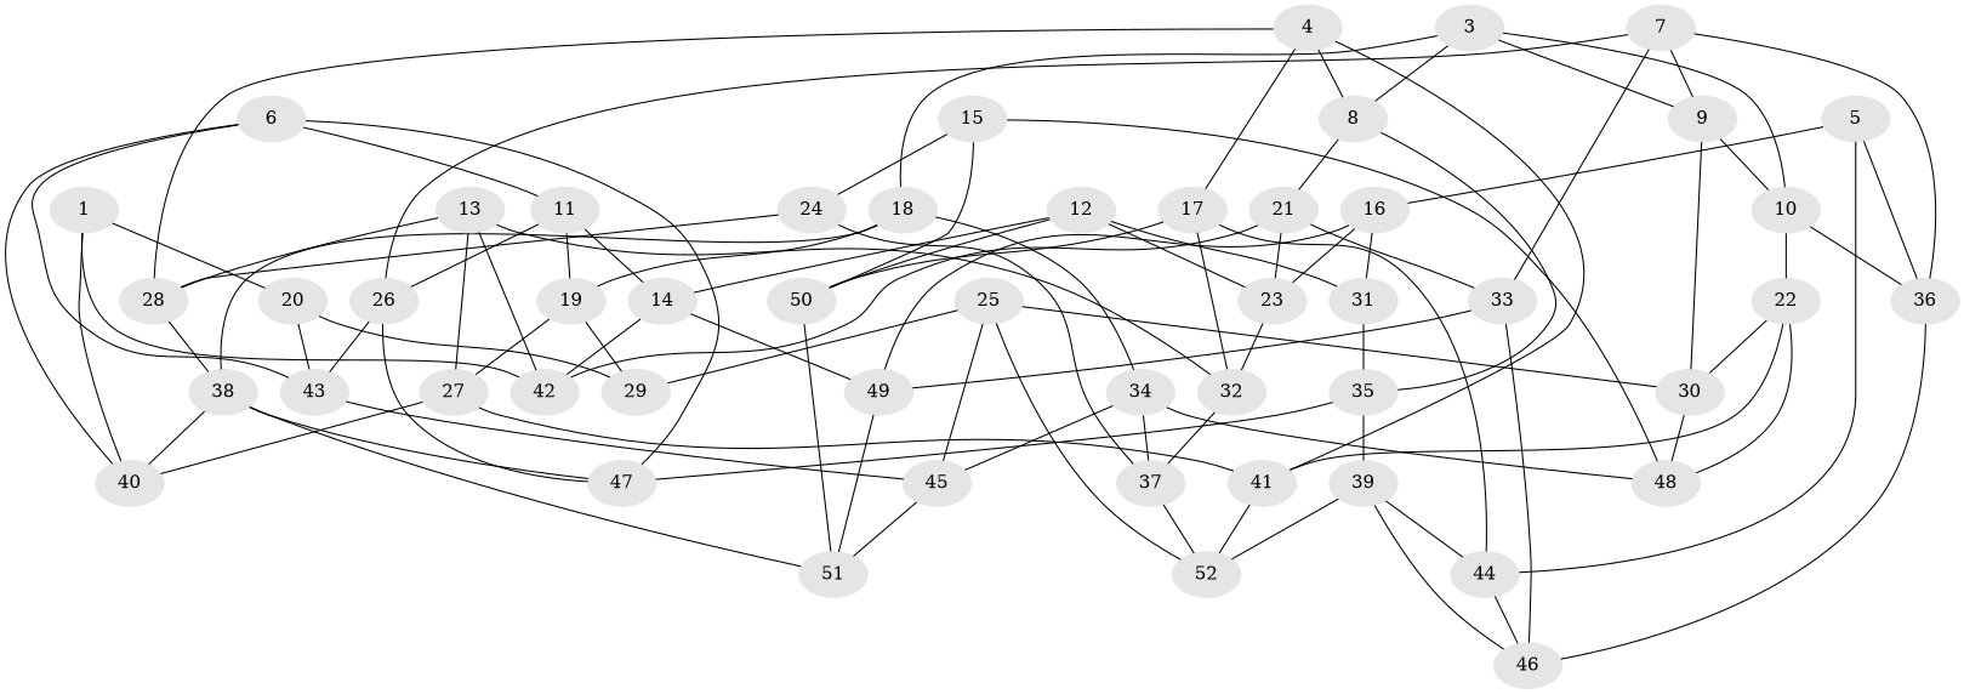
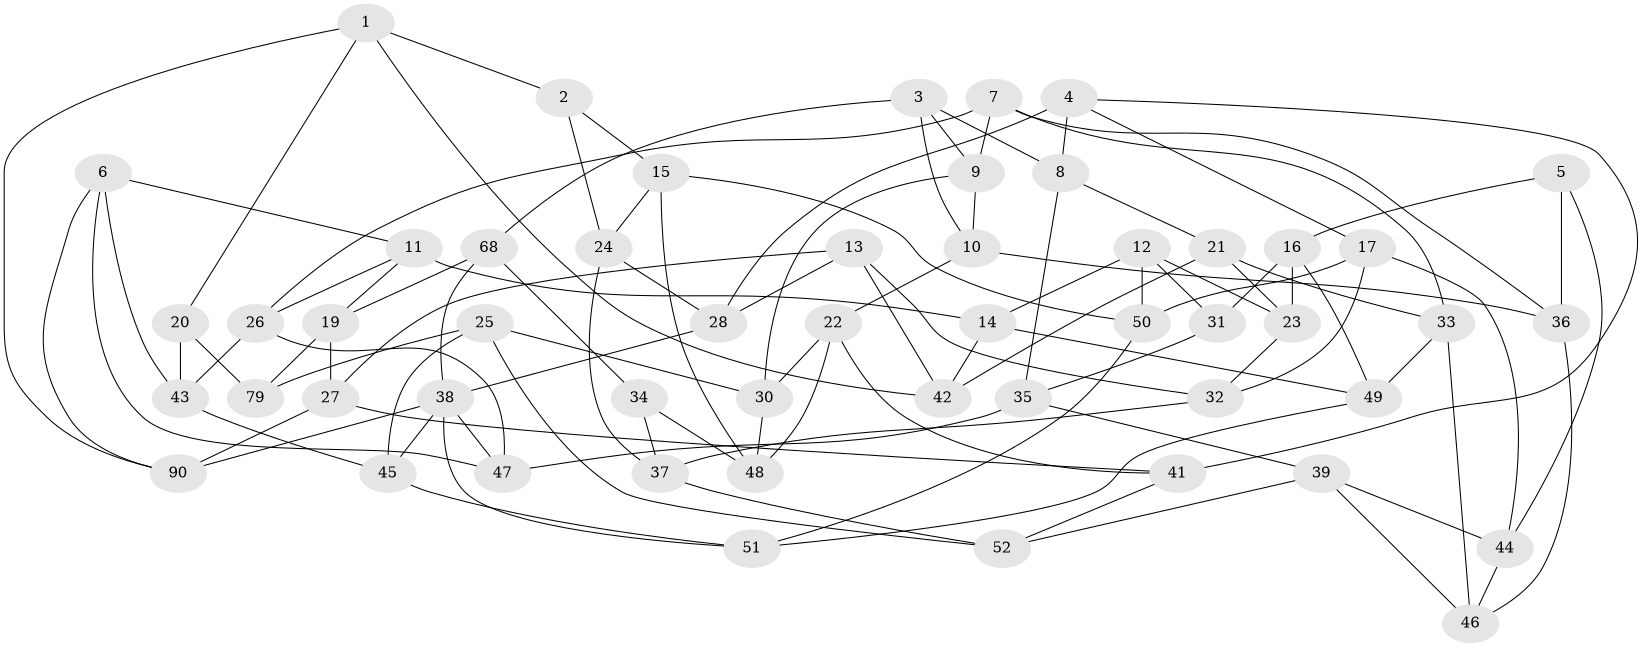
  graph {
    node [color=gray90 style=filled]
    1
+   2
    20
-   40
+   40 [label=90]
    42
    15
    24
    43
-   29
+   29 [label=79]
    50
    48
    28
    37
    3
    8
    9
    10
-   18
+   18 [label=68]
    21
    35
    30
    36
    22
    19
    34
    38
    4
    17
    41
    44
    32
    52
    5
    16
    31
    23
    49
    46
    6
    11
    47
    26
    14
    45
    7
    33
    39
    27
    12
    51
    13
    25
+   1 -- 2
    1 -- 20
    1 -- 40
    1 -- 42
+   2 -- 15
+   2 -- 24
    20 -- 43
    20 -- 29
    15 -- 24
    15 -- 50
    15 -- 48
    24 -- 28
    24 -- 37
    43 -- 45
    50 -- 51
    28 -- 38
    37 -- 52
    3 -- 8
    3 -- 9
    3 -- 10
    3 -- 18
    8 -- 21
    8 -- 35
    9 -- 10
    9 -- 30
    10 -- 36
    10 -- 22
    18 -- 19
    18 -- 34
    18 -- 38
    21 -- 42
    21 -- 23
    21 -- 33
    35 -- 47
    35 -- 39
    30 -- 48
    36 -- 46
    22 -- 48
    22 -- 30
    22 -- 41
    19 -- 29
    19 -- 27
    34 -- 48
    34 -- 37
-   34 -- 45
+   38 -- 45
    38 -- 40
    38 -- 47
    38 -- 51
    4 -- 28
    4 -- 8
    4 -- 17
    4 -- 41
    17 -- 50
    17 -- 44
    17 -- 32
    41 -- 52
    44 -- 46
    32 -- 37
    5 -- 36
    5 -- 44
    5 -- 16
    16 -- 31
    16 -- 23
    16 -- 49
    31 -- 35
    23 -- 32
    49 -- 51
    6 -- 40
    6 -- 43
    6 -- 11
    6 -- 47
    11 -- 19
    11 -- 26
    11 -- 14
    26 -- 43
    26 -- 47
    14 -- 42
    14 -- 49
    45 -- 51
    7 -- 9
    7 -- 36
    7 -- 26
    7 -- 33
    33 -- 49
    33 -- 46
    39 -- 44
    39 -- 52
    39 -- 46
    27 -- 40
    27 -- 41
    12 -- 50
    12 -- 31
    12 -- 23
    12 -- 14
    13 -- 42
    13 -- 28
    13 -- 32
    13 -- 27
    25 -- 29
    25 -- 30
    25 -- 52
    25 -- 45
  }
